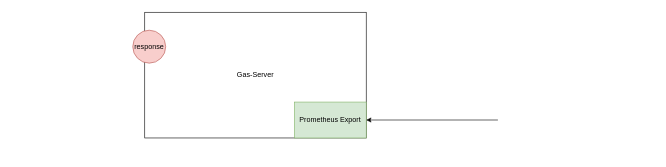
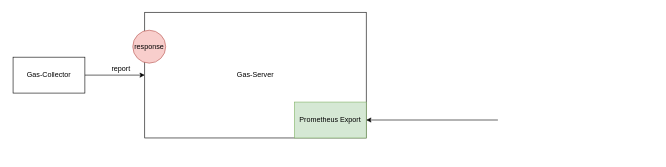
  <mxCell id="0" />
  <mxCell id="1" parent="0" />
+ <mxCell id="2" style="edgeStyle=orthogonalEdgeStyle;rounded=0;orthogonalLoop=1;jettySize=auto;html=1;exitX=1;exitY=0.5;exitDx=0;exitDy=0;" edge="1" parent="1" source="3" target="4"><mxGeometry relative="1" as="geometry" /></mxCell>
+ <mxCell id="3" value="Gas-Collector" style="rounded=0;whiteSpace=wrap;html=1;" vertex="1" parent="1"><mxGeometry x="20" y="95" width="120" height="60" as="geometry" /></mxCell>
  <mxCell id="4" value="Gas-Server" style="rounded=0;whiteSpace=wrap;html=1;" vertex="1" parent="1"><mxGeometry x="240" y="20" width="370" height="210" as="geometry" /></mxCell>
+ <mxCell id="5" value="report" style="text;html=1;align=center;verticalAlign=middle;resizable=0;points=[];autosize=1;strokeColor=none;fillColor=none;" vertex="1" parent="1"><mxGeometry x="175" y="105" width="50" height="20" as="geometry" /></mxCell>
  <mxCell id="6" value="Prometheus Export" style="rounded=0;whiteSpace=wrap;html=1;fillColor=#d5e8d4;strokeColor=#82b366;" vertex="1" parent="1"><mxGeometry x="490" y="170" width="120" height="60" as="geometry" /></mxCell>
  <mxCell id="7" value="response" style="ellipse;whiteSpace=wrap;html=1;aspect=fixed;fillColor=#f8cecc;strokeColor=#b85450;" vertex="1" parent="1"><mxGeometry x="220" y="50" width="55" height="55" as="geometry" /></mxCell>
  <mxCell id="8" style="edgeStyle=orthogonalEdgeStyle;rounded=0;orthogonalLoop=1;jettySize=auto;html=1;exitX=0;exitY=0.5;exitDx=0;exitDy=0;" edge="1" parent="1" source="9" target="6"><mxGeometry relative="1" as="geometry" /></mxCell>
  <mxCell id="9" value="" style="shape=image;verticalLabelPosition=bottom;labelBackgroundColor=#ffffff;verticalAlign=top;aspect=fixed;imageAspect=0;image=https://aptira.com/wp-content/uploads/2019/05/aptira_grafana_prometheus_training.png;" vertex="1" parent="1"><mxGeometry x="830" y="143.4" width="257.27" height="113.2" as="geometry" /></mxCell>
